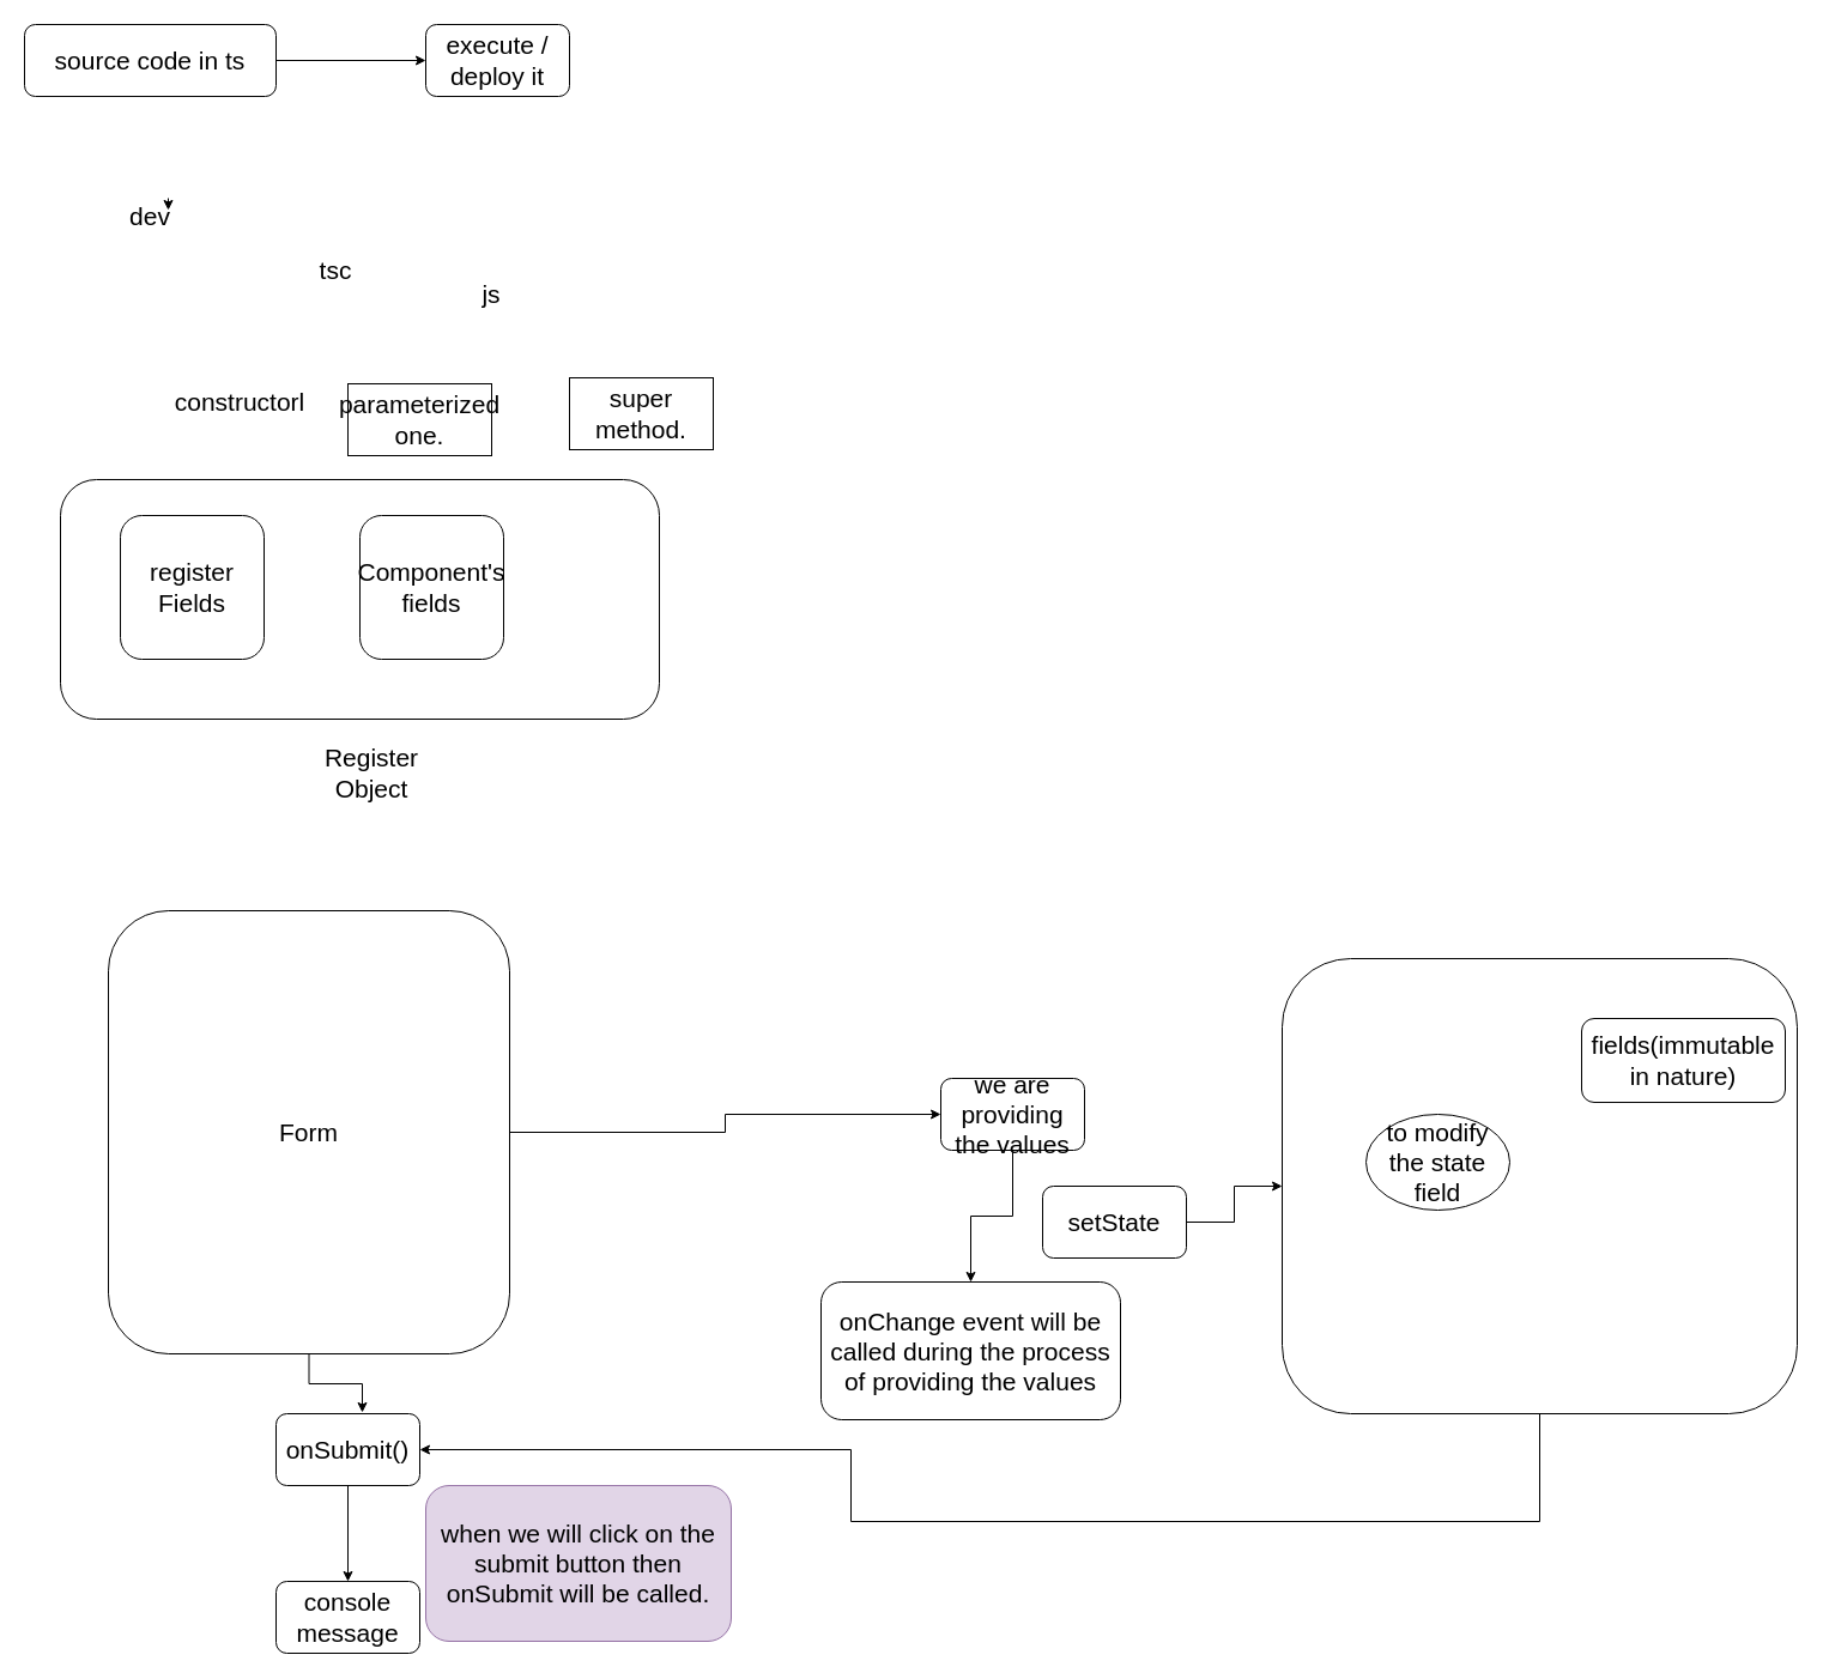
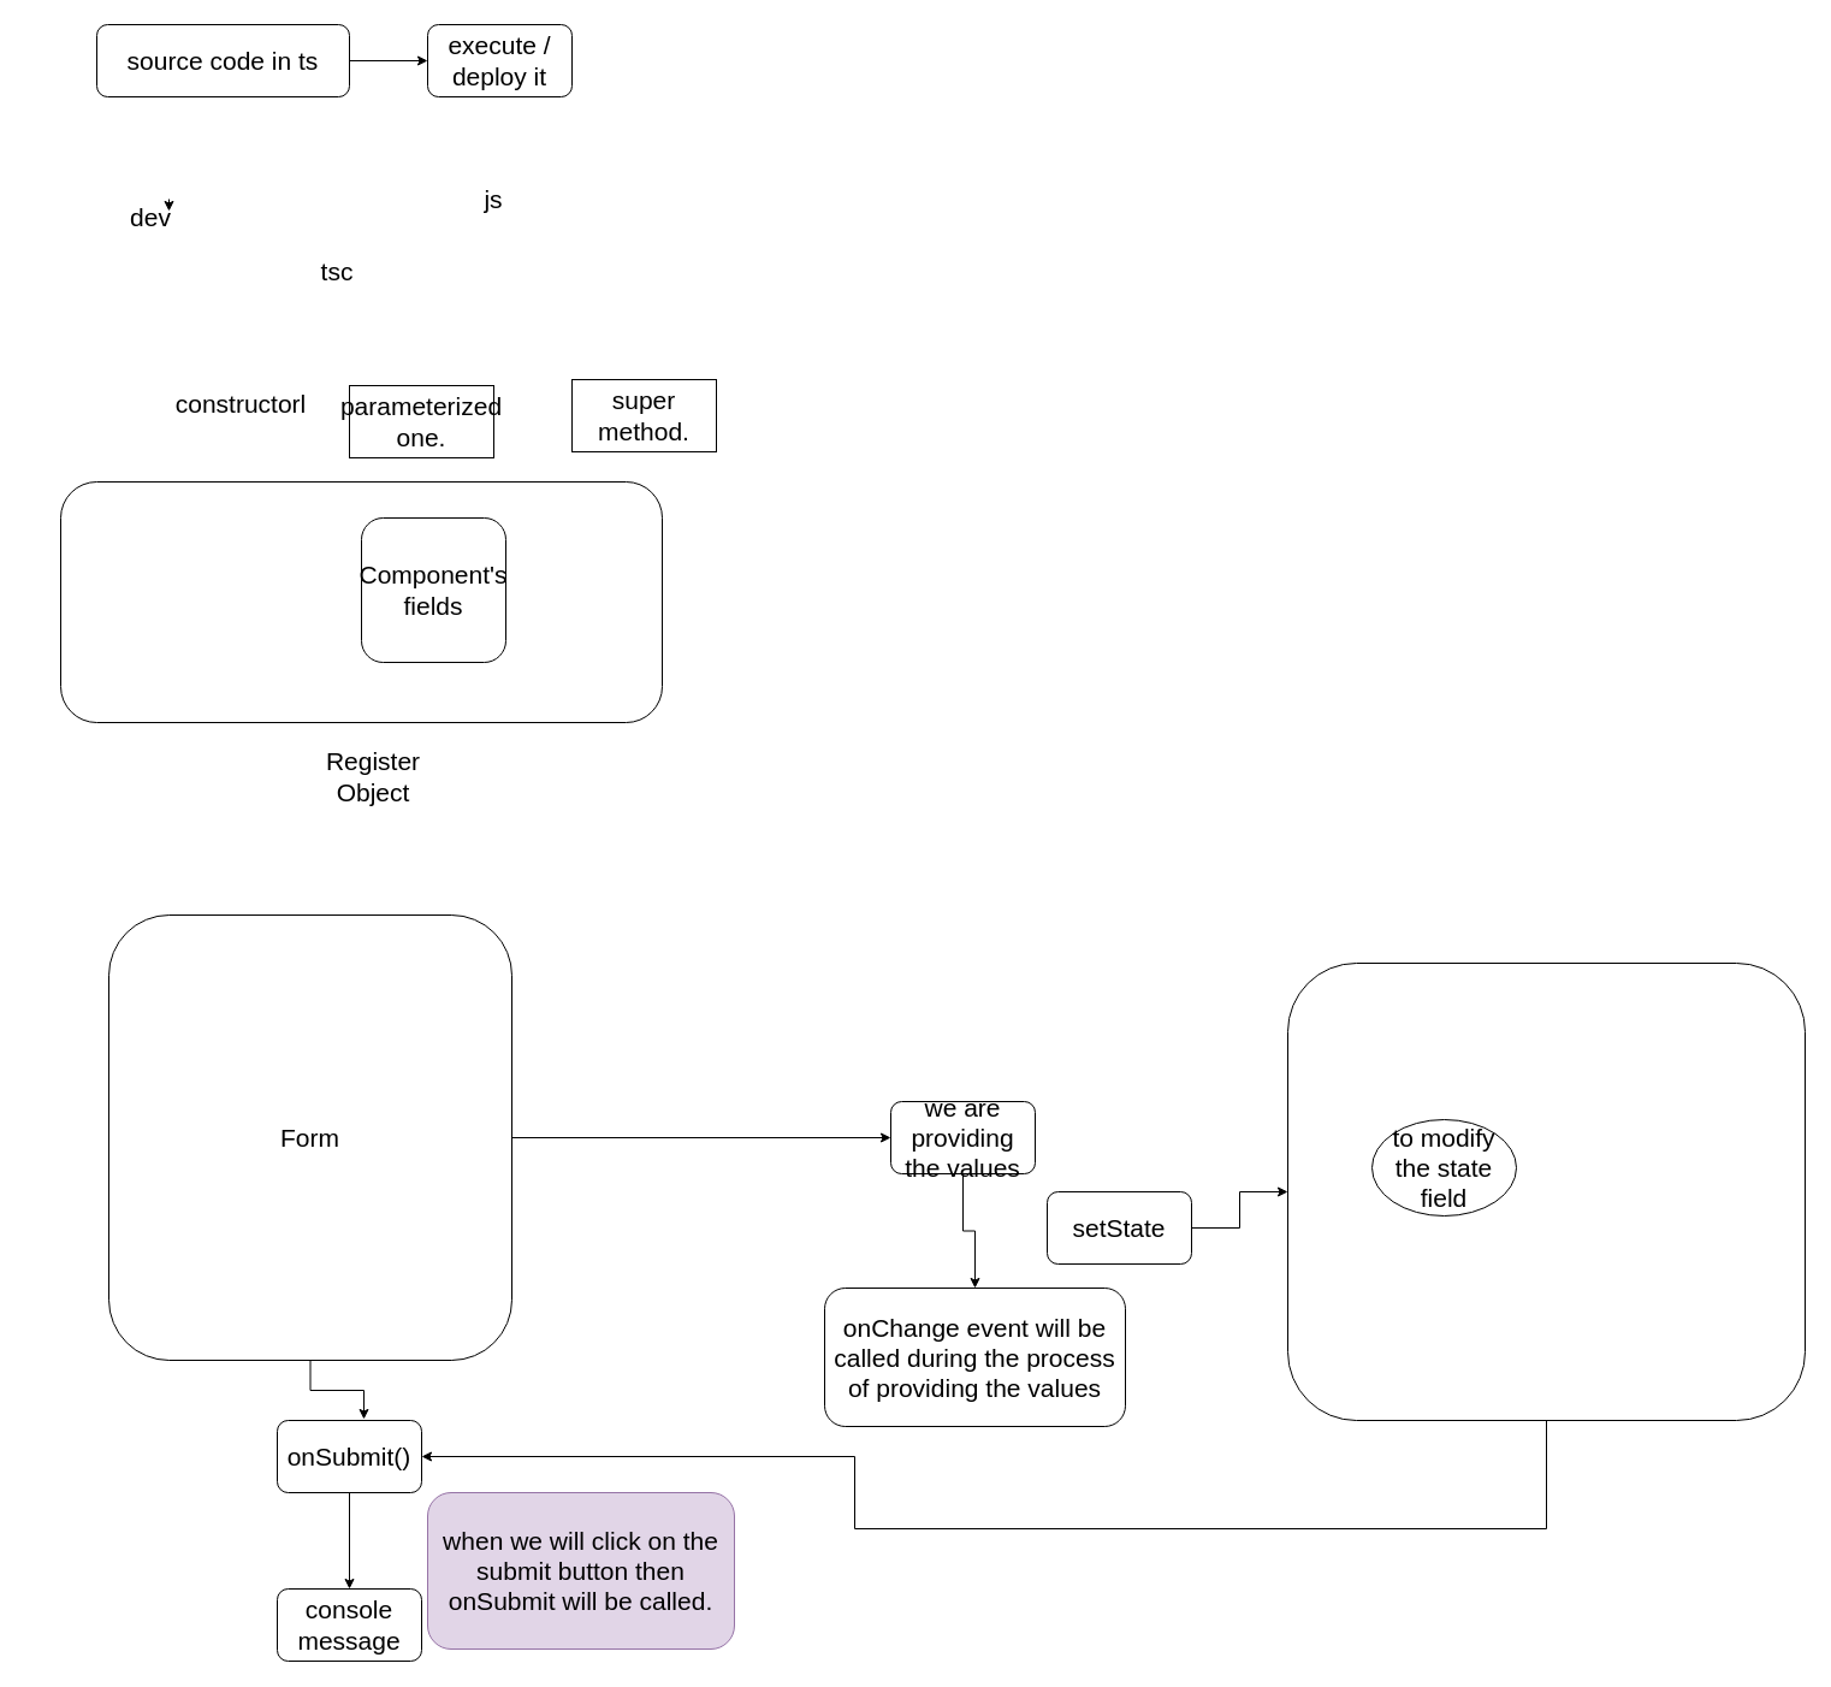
  <mxCell id="0" />
  <mxCell id="1" parent="0" />
  <mxCell id="2" value="" style="edgeStyle=orthogonalEdgeStyle;rounded=0;orthogonalLoop=1;jettySize=auto;html=1;fontSize=21;" parent="1" source="3" target="4" edge="1"><mxGeometry relative="1" as="geometry" /></mxCell>
- <mxCell id="3" value="source code in ts" style="rounded=1;whiteSpace=wrap;html=1;fontSize=21;" parent="1" vertex="1"><mxGeometry x="20" y="20" width="210" height="60" as="geometry" /></mxCell>
+ <mxCell id="3" value="source code in ts" style="rounded=1;whiteSpace=wrap;html=1;fontSize=21;" parent="1" vertex="1"><mxGeometry x="80" y="20" width="210" height="60" as="geometry" /></mxCell>
  <mxCell id="4" value="execute / deploy it" style="whiteSpace=wrap;html=1;fontSize=21;rounded=1;" parent="1" vertex="1"><mxGeometry x="355" y="20" width="120" height="60" as="geometry" /></mxCell>
  <mxCell id="5" value="dev" style="text;html=1;strokeColor=none;fillColor=none;align=center;verticalAlign=middle;whiteSpace=wrap;rounded=0;fontSize=21;" parent="1" vertex="1"><mxGeometry x="95" y="165" width="60" height="30" as="geometry" /></mxCell>
- <mxCell id="6" value="js" style="text;html=1;strokeColor=none;fillColor=none;align=center;verticalAlign=middle;whiteSpace=wrap;rounded=0;fontSize=21;" parent="1" vertex="1"><mxGeometry x="380" y="230" width="60" height="30" as="geometry" /></mxCell>
+ <mxCell id="6" value="js" style="text;html=1;strokeColor=none;fillColor=none;align=center;verticalAlign=middle;whiteSpace=wrap;rounded=0;fontSize=21;" parent="1" vertex="1"><mxGeometry x="380" y="150" width="60" height="30" as="geometry" /></mxCell>
  <mxCell id="7" value="tsc" style="text;html=1;strokeColor=none;fillColor=none;align=center;verticalAlign=middle;whiteSpace=wrap;rounded=0;fontSize=21;" parent="1" vertex="1"><mxGeometry x="250" y="210" width="60" height="30" as="geometry" /></mxCell>
  <mxCell id="8" style="edgeStyle=orthogonalEdgeStyle;rounded=0;orthogonalLoop=1;jettySize=auto;html=1;exitX=0.75;exitY=0;exitDx=0;exitDy=0;entryX=0.75;entryY=0.333;entryDx=0;entryDy=0;entryPerimeter=0;fontSize=21;" parent="1" source="5" target="5" edge="1"><mxGeometry relative="1" as="geometry" /></mxCell>
  <mxCell id="9" value="" style="rounded=1;whiteSpace=wrap;html=1;fontSize=21;" parent="1" vertex="1"><mxGeometry x="50" y="400" width="500" height="200" as="geometry" /></mxCell>
- <mxCell id="10" value="register Fields" style="rounded=1;whiteSpace=wrap;html=1;fontSize=21;" parent="1" vertex="1"><mxGeometry x="100" y="430" width="120" height="120" as="geometry" /></mxCell>
  <mxCell id="11" value="Component's fields" style="rounded=1;whiteSpace=wrap;html=1;fontSize=21;" parent="1" vertex="1"><mxGeometry x="300" y="430" width="120" height="120" as="geometry" /></mxCell>
  <mxCell id="12" value="Register Object" style="text;html=1;strokeColor=none;fillColor=none;align=center;verticalAlign=middle;whiteSpace=wrap;rounded=0;fontSize=21;" parent="1" vertex="1"><mxGeometry x="250" y="620" width="120" height="50" as="geometry" /></mxCell>
  <mxCell id="13" value="constructorl" style="text;html=1;strokeColor=none;fillColor=none;align=center;verticalAlign=middle;whiteSpace=wrap;rounded=0;fontSize=21;" parent="1" vertex="1"><mxGeometry x="170" y="320" width="60" height="30" as="geometry" /></mxCell>
  <mxCell id="14" value="parameterized one." style="whiteSpace=wrap;html=1;fontSize=21;" parent="1" vertex="1"><mxGeometry x="290" y="320" width="120" height="60" as="geometry" /></mxCell>
  <mxCell id="15" value="super method." style="whiteSpace=wrap;html=1;fontSize=21;" parent="1" vertex="1"><mxGeometry x="475" y="315" width="120" height="60" as="geometry" /></mxCell>
  <mxCell id="16" style="edgeStyle=orthogonalEdgeStyle;rounded=0;orthogonalLoop=1;jettySize=auto;html=1;entryX=0.6;entryY=-0.017;entryDx=0;entryDy=0;entryPerimeter=0;fontSize=21;" parent="1" source="18" target="20" edge="1"><mxGeometry relative="1" as="geometry" /></mxCell>
  <mxCell id="17" value="" style="edgeStyle=orthogonalEdgeStyle;rounded=0;orthogonalLoop=1;jettySize=auto;html=1;fontSize=21;" parent="1" source="18" target="23" edge="1"><mxGeometry relative="1" as="geometry" /></mxCell>
  <mxCell id="18" value="Form" style="rounded=1;whiteSpace=wrap;html=1;fontSize=21;" parent="1" vertex="1"><mxGeometry x="90" y="760" width="335" height="370" as="geometry" /></mxCell>
  <mxCell id="19" value="" style="edgeStyle=orthogonalEdgeStyle;rounded=0;orthogonalLoop=1;jettySize=auto;html=1;fontSize=21;" parent="1" source="20" target="21" edge="1"><mxGeometry relative="1" as="geometry" /></mxCell>
  <mxCell id="20" value="onSubmit()" style="rounded=1;whiteSpace=wrap;html=1;fontSize=21;" parent="1" vertex="1"><mxGeometry x="230" y="1180" width="120" height="60" as="geometry" /></mxCell>
  <mxCell id="21" value="console message" style="whiteSpace=wrap;html=1;fontSize=21;rounded=1;" parent="1" vertex="1"><mxGeometry x="230" y="1320" width="120" height="60" as="geometry" /></mxCell>
  <mxCell id="22" value="" style="edgeStyle=orthogonalEdgeStyle;rounded=0;orthogonalLoop=1;jettySize=auto;html=1;fontSize=21;" parent="1" source="23" target="24" edge="1"><mxGeometry relative="1" as="geometry" /></mxCell>
- <mxCell id="23" value="we are providing the values" style="whiteSpace=wrap;html=1;fontSize=21;rounded=1;" parent="1" vertex="1"><mxGeometry x="785" y="900" width="120" height="60" as="geometry" /></mxCell>
+ <mxCell id="23" value="we are providing the values" style="whiteSpace=wrap;html=1;fontSize=21;rounded=1;" parent="1" vertex="1"><mxGeometry x="740" y="915" width="120" height="60" as="geometry" /></mxCell>
  <mxCell id="24" value="onChange event will be called during the process of providing the values" style="whiteSpace=wrap;html=1;fontSize=21;rounded=1;" parent="1" vertex="1"><mxGeometry x="685" y="1070" width="250" height="115" as="geometry" /></mxCell>
  <mxCell id="25" value="" style="edgeStyle=orthogonalEdgeStyle;rounded=0;orthogonalLoop=1;jettySize=auto;html=1;fontSize=21;" parent="1" source="26" target="28" edge="1"><mxGeometry relative="1" as="geometry" /></mxCell>
  <mxCell id="26" value="setState" style="rounded=1;whiteSpace=wrap;html=1;fontSize=21;" parent="1" vertex="1"><mxGeometry x="870" y="990" width="120" height="60" as="geometry" /></mxCell>
  <mxCell id="27" value="" style="edgeStyle=orthogonalEdgeStyle;rounded=0;orthogonalLoop=1;jettySize=auto;html=1;fontSize=21;" parent="1" source="28" target="20" edge="1"><mxGeometry relative="1" as="geometry"><mxPoint x="1285" y="1260" as="targetPoint" /><Array as="points"><mxPoint x="1285" y="1270" /><mxPoint x="710" y="1270" /><mxPoint x="710" y="1210" /></Array></mxGeometry></mxCell>
  <mxCell id="28" value="" style="whiteSpace=wrap;html=1;fontSize=21;rounded=1;" parent="1" vertex="1"><mxGeometry x="1070" y="800" width="430" height="380" as="geometry" /></mxCell>
- <mxCell id="29" value="fields(immutable in nature)" style="rounded=1;whiteSpace=wrap;html=1;fontSize=21;" parent="1" vertex="1"><mxGeometry x="1320" y="850" width="170" height="70" as="geometry" /></mxCell>
  <mxCell id="30" value="to modify the state field" style="ellipse;whiteSpace=wrap;html=1;fontSize=21;" parent="1" vertex="1"><mxGeometry x="1140" y="930" width="120" height="80" as="geometry" /></mxCell>
  <mxCell id="31" value="when we will click on the submit button then onSubmit will be called." style="rounded=1;whiteSpace=wrap;html=1;fontSize=21;fillColor=#e1d5e7;strokeColor=#9673a6;" parent="1" vertex="1"><mxGeometry x="355" y="1240" width="255" height="130" as="geometry" /></mxCell>
